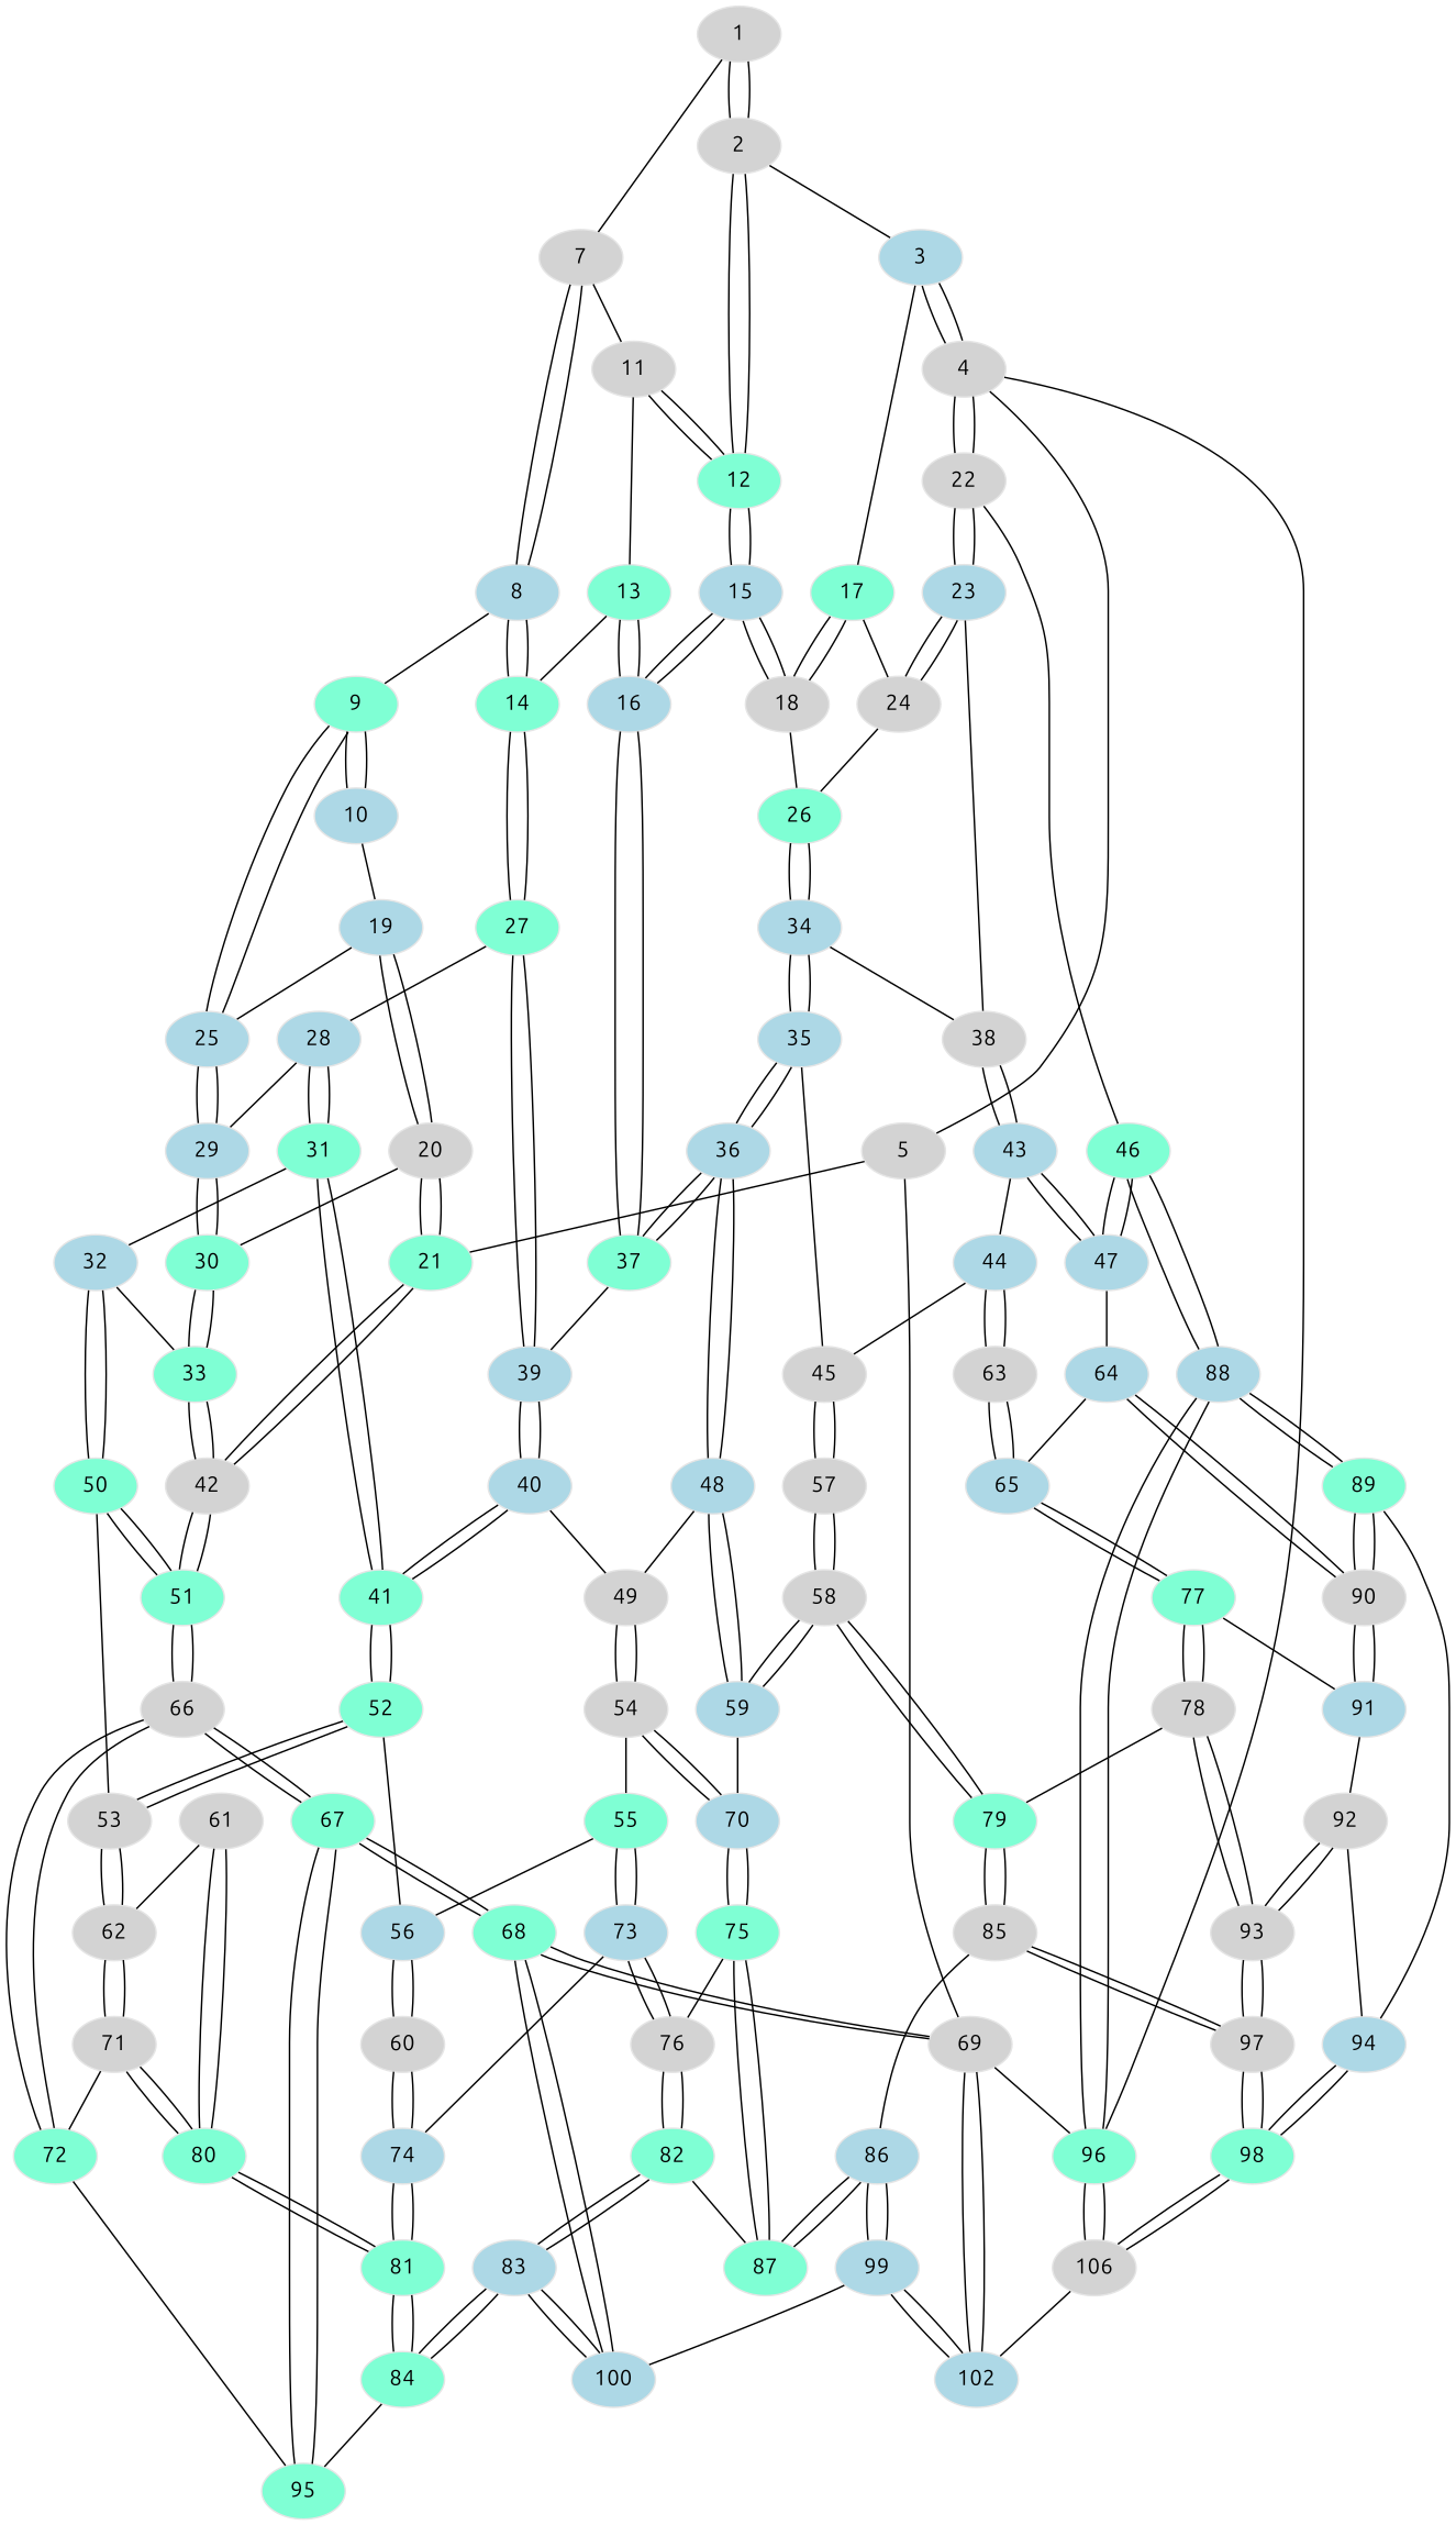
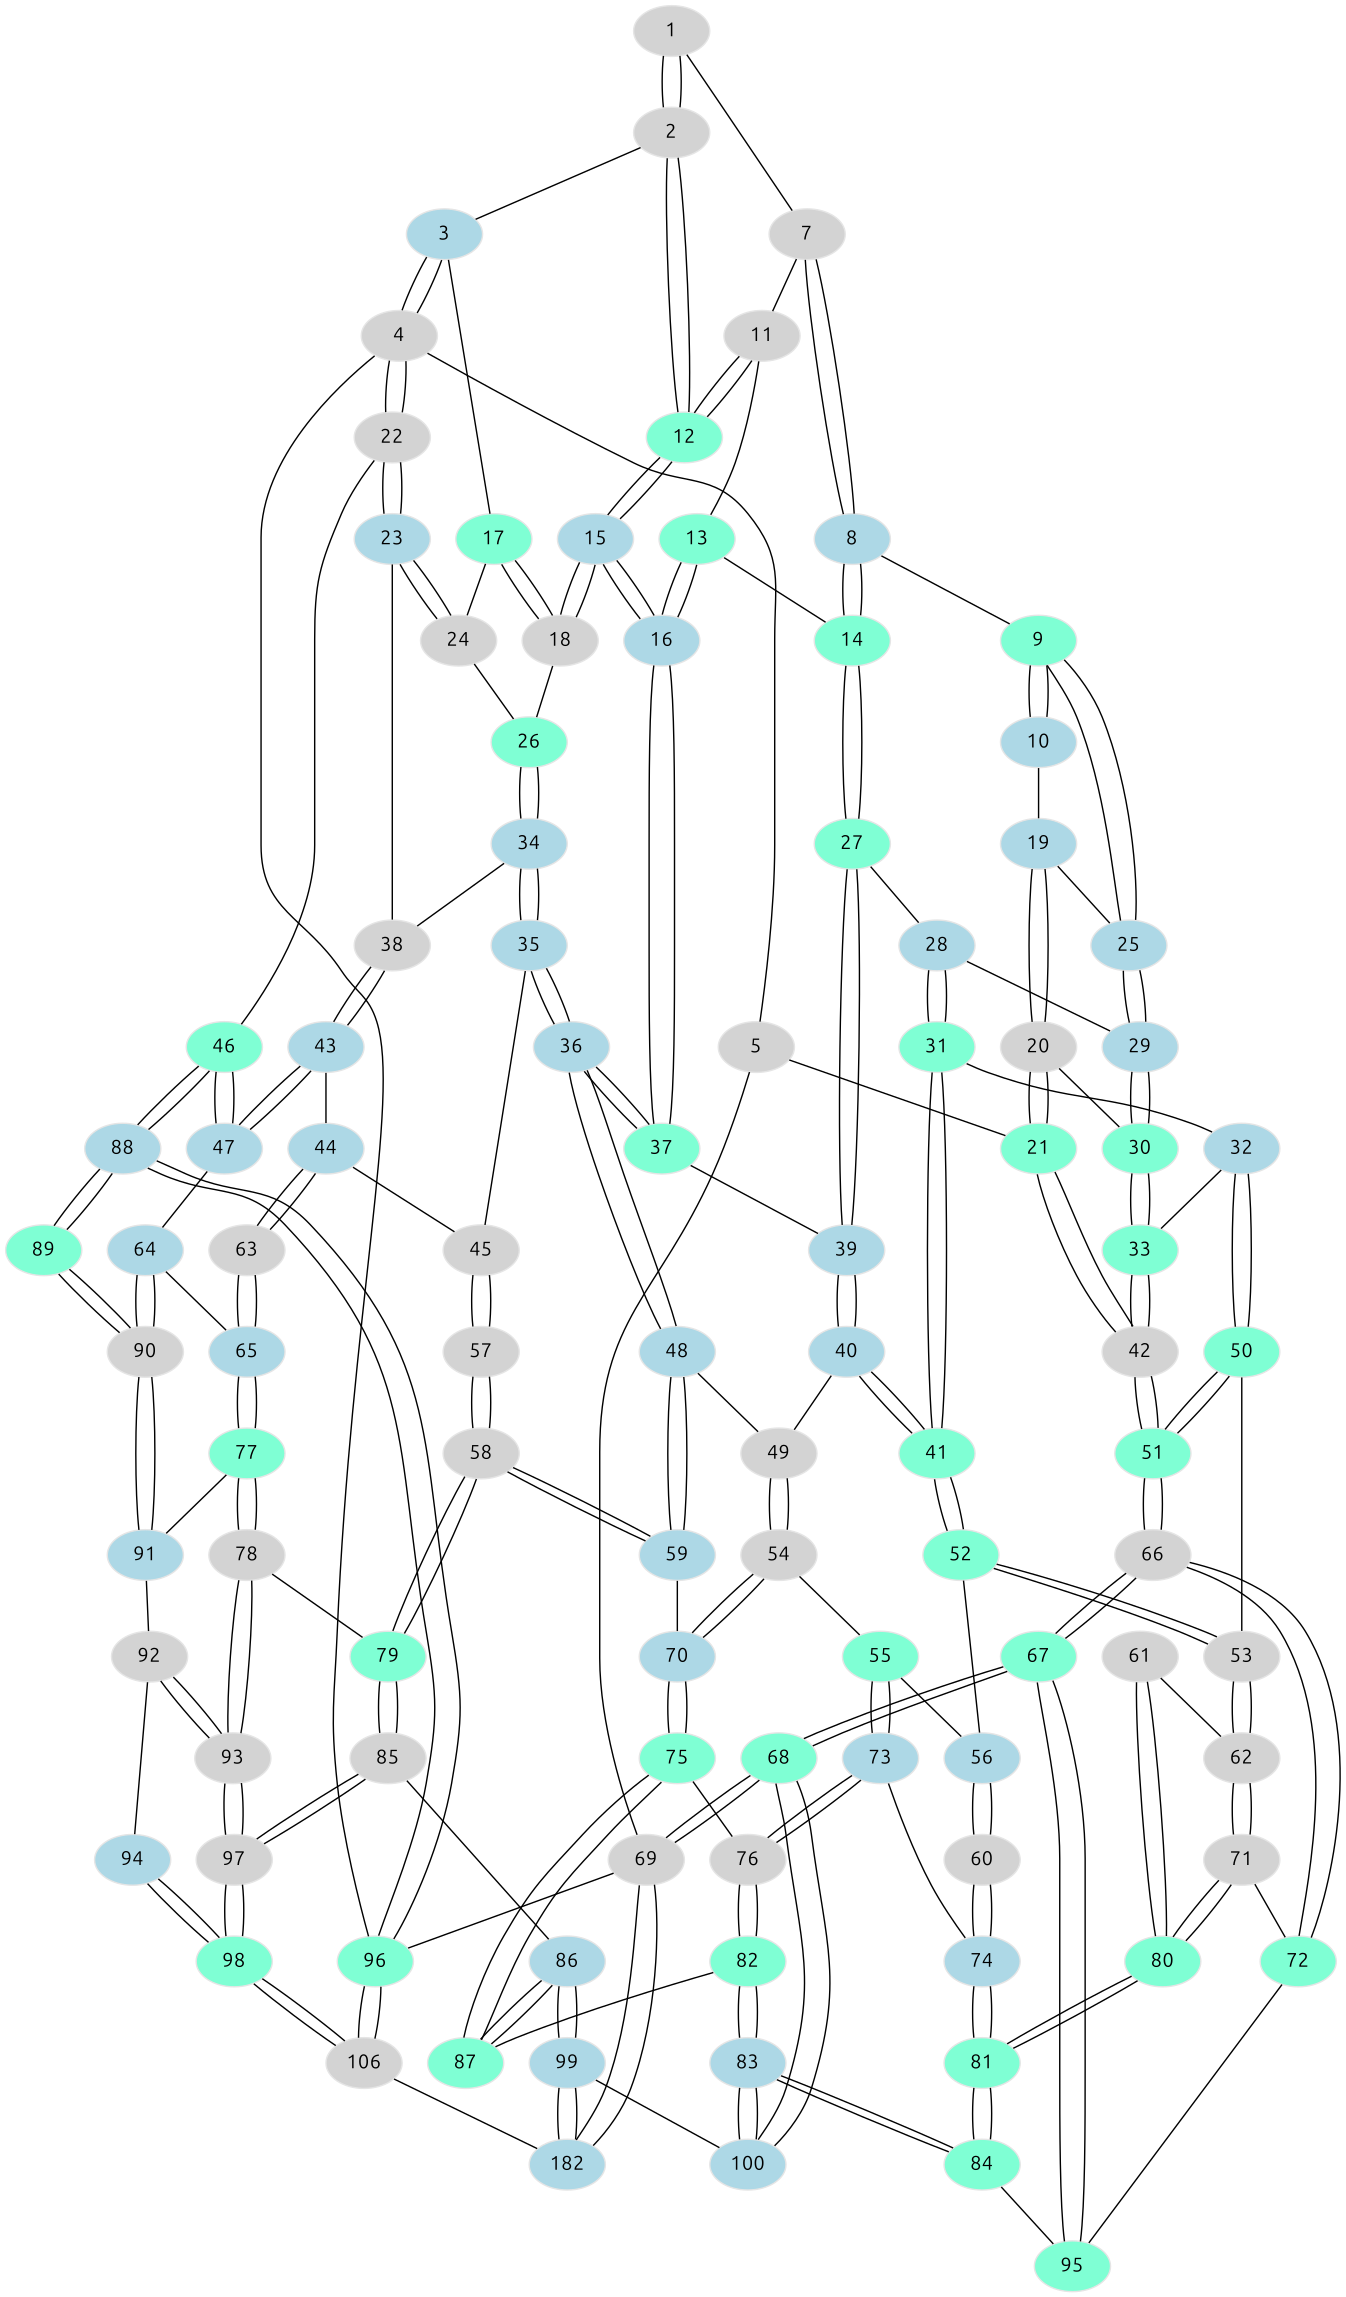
  graph {
    fontname=Ubuntu
    node [color=gray90 fillcolor=lightblue fontname=Ubuntu style=filled]
    edge [fontname=Ubuntu]
    1 [fillcolor=lightgrey]
    2 [fillcolor=lightgrey]
    7 [fillcolor=lightgrey]
    3
    12 [fillcolor=aquamarine]
    8
    11 [fillcolor=lightgrey]
    4 [fillcolor=lightgrey]
    17 [fillcolor=aquamarine]
    15
    5 [fillcolor=lightgrey]
    22 [fillcolor=lightgrey]
    96 [fillcolor=aquamarine]
    18 [fillcolor=lightgrey]
    24 [fillcolor=lightgrey]
    21 [fillcolor=aquamarine]
    69 [fillcolor=lightgrey]
    23
    46 [fillcolor=aquamarine]
    n20 [fillcolor=lightgrey label=106]
    42 [fillcolor=lightgrey]
-   102
+   102 [label=182]
    10
    19
    9 [fillcolor=aquamarine]
    14 [fillcolor=aquamarine]
    13 [fillcolor=aquamarine]
    25
    27 [fillcolor=aquamarine]
    29
    20 [fillcolor=lightgrey]
    16
    37 [fillcolor=aquamarine]
    28
    39
    26 [fillcolor=aquamarine]
    34
    30 [fillcolor=aquamarine]
    33 [fillcolor=aquamarine]
    51 [fillcolor=aquamarine]
    38 [fillcolor=lightgrey]
    47
    88
    43
    35
    31 [fillcolor=aquamarine]
    40
    32
    41 [fillcolor=aquamarine]
    50 [fillcolor=aquamarine]
    52 [fillcolor=aquamarine]
    53 [fillcolor=lightgrey]
    36
    45 [fillcolor=lightgrey]
    48
    57 [fillcolor=lightgrey]
    49 [fillcolor=lightgrey]
    59
    44
    54 [fillcolor=lightgrey]
    56
    66 [fillcolor=lightgrey]
    63 [fillcolor=lightgrey]
    64
    65
    58 [fillcolor=lightgrey]
    89 [fillcolor=aquamarine]
    90 [fillcolor=lightgrey]
    70
    55 [fillcolor=aquamarine]
    62 [fillcolor=lightgrey]
    67 [fillcolor=aquamarine]
    72 [fillcolor=aquamarine]
    60 [fillcolor=lightgrey]
    71 [fillcolor=lightgrey]
    73
    75 [fillcolor=aquamarine]
    74
    76 [fillcolor=lightgrey]
    79 [fillcolor=aquamarine]
    85 [fillcolor=lightgrey]
    61 [fillcolor=lightgrey]
    80 [fillcolor=aquamarine]
    81 [fillcolor=aquamarine]
    77 [fillcolor=aquamarine]
    91
    78 [fillcolor=lightgrey]
    68 [fillcolor=aquamarine]
    95 [fillcolor=aquamarine]
    100
    87 [fillcolor=aquamarine]
    82 [fillcolor=aquamarine]
    84 [fillcolor=aquamarine]
    83
    93 [fillcolor=lightgrey]
    92 [fillcolor=lightgrey]
    97 [fillcolor=lightgrey]
    86
    99
    98 [fillcolor=aquamarine]
    94
    1 -- 2
    1 -- 2
    1 -- 7
    2 -- 3
    2 -- 12
    2 -- 12
    7 -- 8
    7 -- 8
    7 -- 11
    3 -- 4
    3 -- 4
    3 -- 17
    12 -- 15
    12 -- 15
    8 -- 9
    8 -- 14
    8 -- 14
    11 -- 12
    11 -- 12
    11 -- 13
    4 -- 5
    4 -- 22
    4 -- 22
    4 -- 96
    17 -- 18
    17 -- 18
    17 -- 24
    15 -- 18
    15 -- 18
    15 -- 16
    15 -- 16
    5 -- 21
    5 -- 69
    22 -- 23
    22 -- 23
    22 -- 46
    96 -- n20
    96 -- n20
    18 -- 26
    24 -- 26
    21 -- 42
    21 -- 42
    69 -- 96
    69 -- 102
    69 -- 102
    23 -- 24
    23 -- 24
    23 -- 38
    46 -- 47
    46 -- 47
    46 -- 88
    46 -- 88
    n20 -- 102
    42 -- 51
    42 -- 51
    10 -- 19
    19 -- 25
    19 -- 20
    19 -- 20
    9 -- 10
    9 -- 10
    9 -- 25
    9 -- 25
    14 -- 27
    14 -- 27
    13 -- 14
    13 -- 16
    13 -- 16
    25 -- 29
    25 -- 29
    27 -- 28
    27 -- 39
    27 -- 39
    29 -- 30
    29 -- 30
    20 -- 21
    20 -- 21
    20 -- 30
    16 -- 37
    16 -- 37
    37 -- 39
    28 -- 29
    28 -- 31
    28 -- 31
    39 -- 40
    39 -- 40
    26 -- 34
    26 -- 34
    34 -- 38
    34 -- 35
    34 -- 35
    30 -- 33
    30 -- 33
    33 -- 42
    33 -- 42
    51 -- 66
    51 -- 66
    38 -- 43
    38 -- 43
    47 -- 64
    88 -- 96
    88 -- 96
    88 -- 89
    88 -- 89
    43 -- 47
    43 -- 47
    43 -- 44
    35 -- 36
    35 -- 36
    35 -- 45
    31 -- 32
    31 -- 41
    31 -- 41
    40 -- 41
    40 -- 41
    40 -- 49
    32 -- 33
    32 -- 50
    32 -- 50
    41 -- 52
    41 -- 52
    50 -- 51
    50 -- 51
    50 -- 53
    52 -- 53
    52 -- 53
    52 -- 56
    53 -- 62
    53 -- 62
    36 -- 37
    36 -- 37
    36 -- 48
    36 -- 48
    45 -- 57
    45 -- 57
    48 -- 49
    48 -- 59
    48 -- 59
    57 -- 58
    57 -- 58
    49 -- 54
    49 -- 54
    59 -- 70
    44 -- 45
    44 -- 63
    44 -- 63
    54 -- 70
    54 -- 70
    54 -- 55
    56 -- 60
    56 -- 60
    66 -- 67
    66 -- 67
    66 -- 72
    66 -- 72
    63 -- 65
    63 -- 65
    64 -- 65
    64 -- 90
    64 -- 90
    65 -- 77
    65 -- 77
    58 -- 59
    58 -- 59
    58 -- 79
    58 -- 79
    89 -- 90
    89 -- 90
-   89 -- 94
    90 -- 91
    90 -- 91
    70 -- 75
    70 -- 75
    55 -- 56
    55 -- 73
    55 -- 73
    62 -- 71
    62 -- 71
    67 -- 68
    67 -- 68
    67 -- 95
    67 -- 95
    72 -- 95
    60 -- 74
    60 -- 74
    71 -- 72
    71 -- 80
    71 -- 80
    73 -- 74
    73 -- 76
    73 -- 76
    75 -- 76
    75 -- 87
    75 -- 87
    74 -- 81
    74 -- 81
    76 -- 82
    76 -- 82
    79 -- 85
    79 -- 85
    85 -- 97
    85 -- 97
    85 -- 86
    61 -- 62
    61 -- 80
    61 -- 80
    80 -- 81
    80 -- 81
    81 -- 84
    81 -- 84
    77 -- 91
    77 -- 78
    77 -- 78
    91 -- 92
    78 -- 79
    78 -- 93
    78 -- 93
    68 -- 69
    68 -- 69
    68 -- 100
    68 -- 100
    82 -- 87
    82 -- 83
    82 -- 83
    84 -- 95
    83 -- 100
    83 -- 100
    83 -- 84
    83 -- 84
    93 -- 97
    93 -- 97
    92 -- 93
    92 -- 93
    92 -- 94
    97 -- 98
    97 -- 98
    86 -- 87
    86 -- 87
    86 -- 99
    86 -- 99
    99 -- 102
    99 -- 102
    99 -- 100
    98 -- n20
    98 -- n20
    94 -- 98
    94 -- 98
  }
